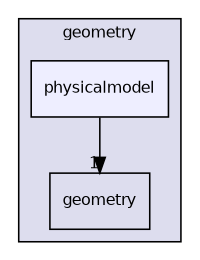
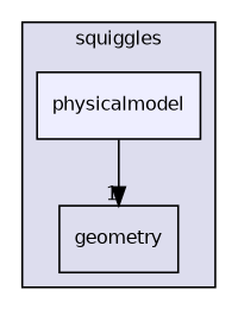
  digraph {
    compound=true
    node [fontname=Helvetica fontsize=10 shape=box]
    n1 [label=geometry]
    n2 [fillcolor="#eeeeff" label=physicalmodel pencolor=black style=filled]
    subgraph cluster_1 {
      bgcolor="#ddddee"
      fontname=Helvetica
      fontsize=10
-     label=geometry
+     label=squiggles
      pencolor=black
      n1
      n2
    }
    n2 -> n1 [headlabel=1 labeldistance=1.5 labelfontname=Helvetica labelfontsize=10]
  }
